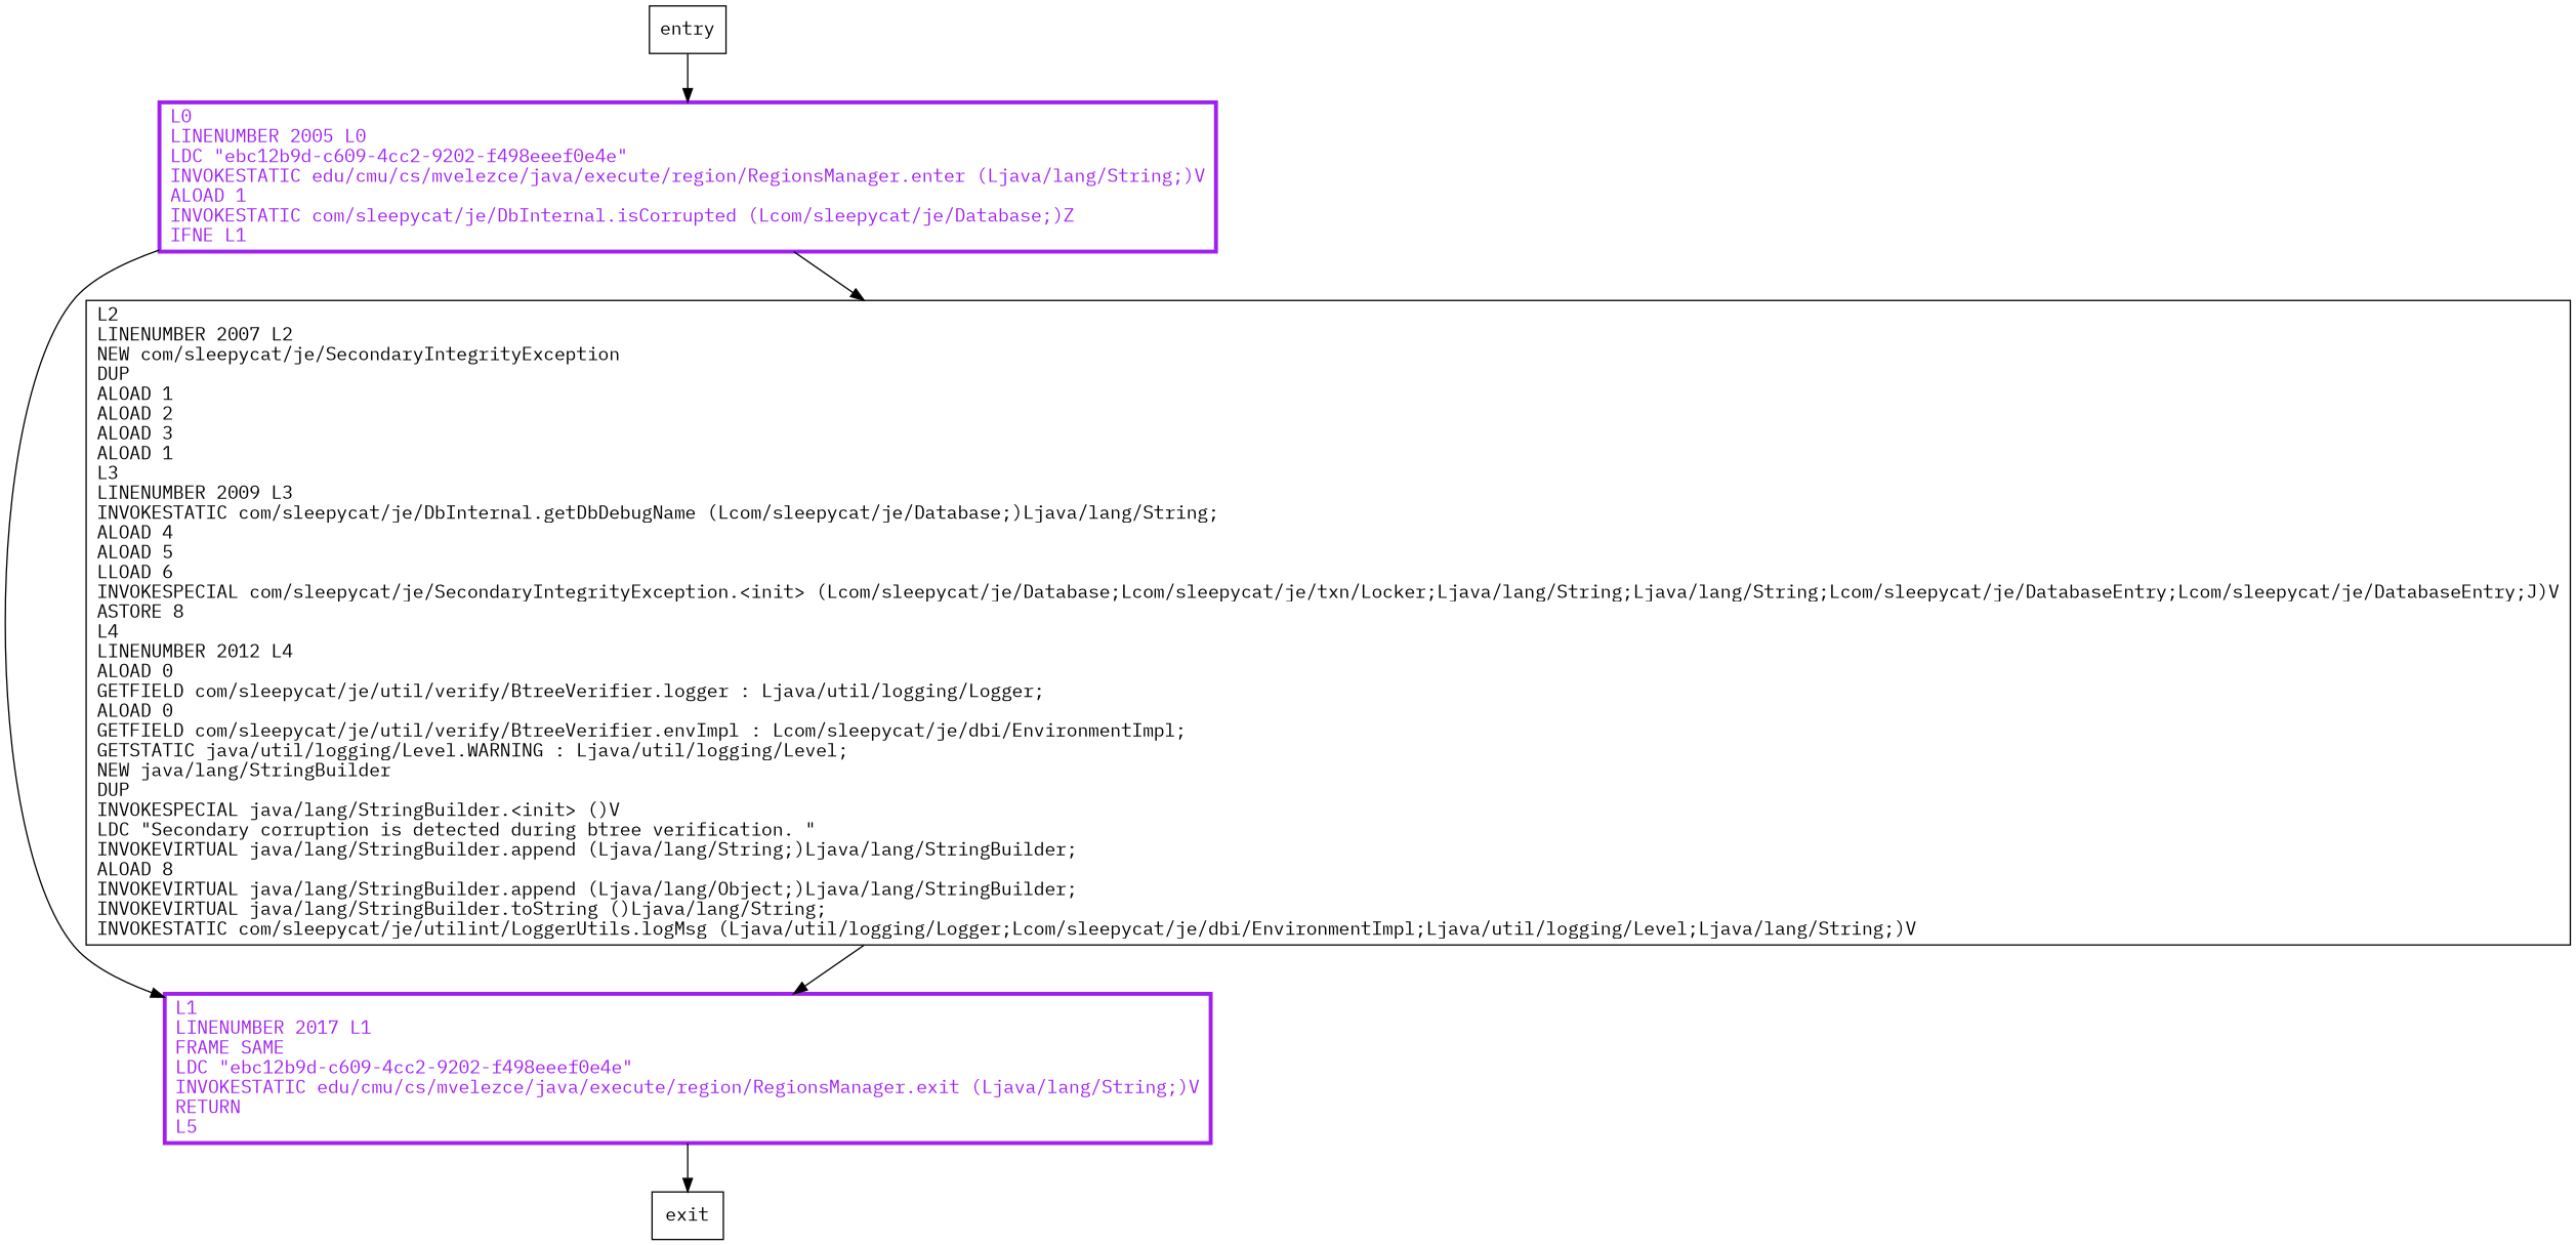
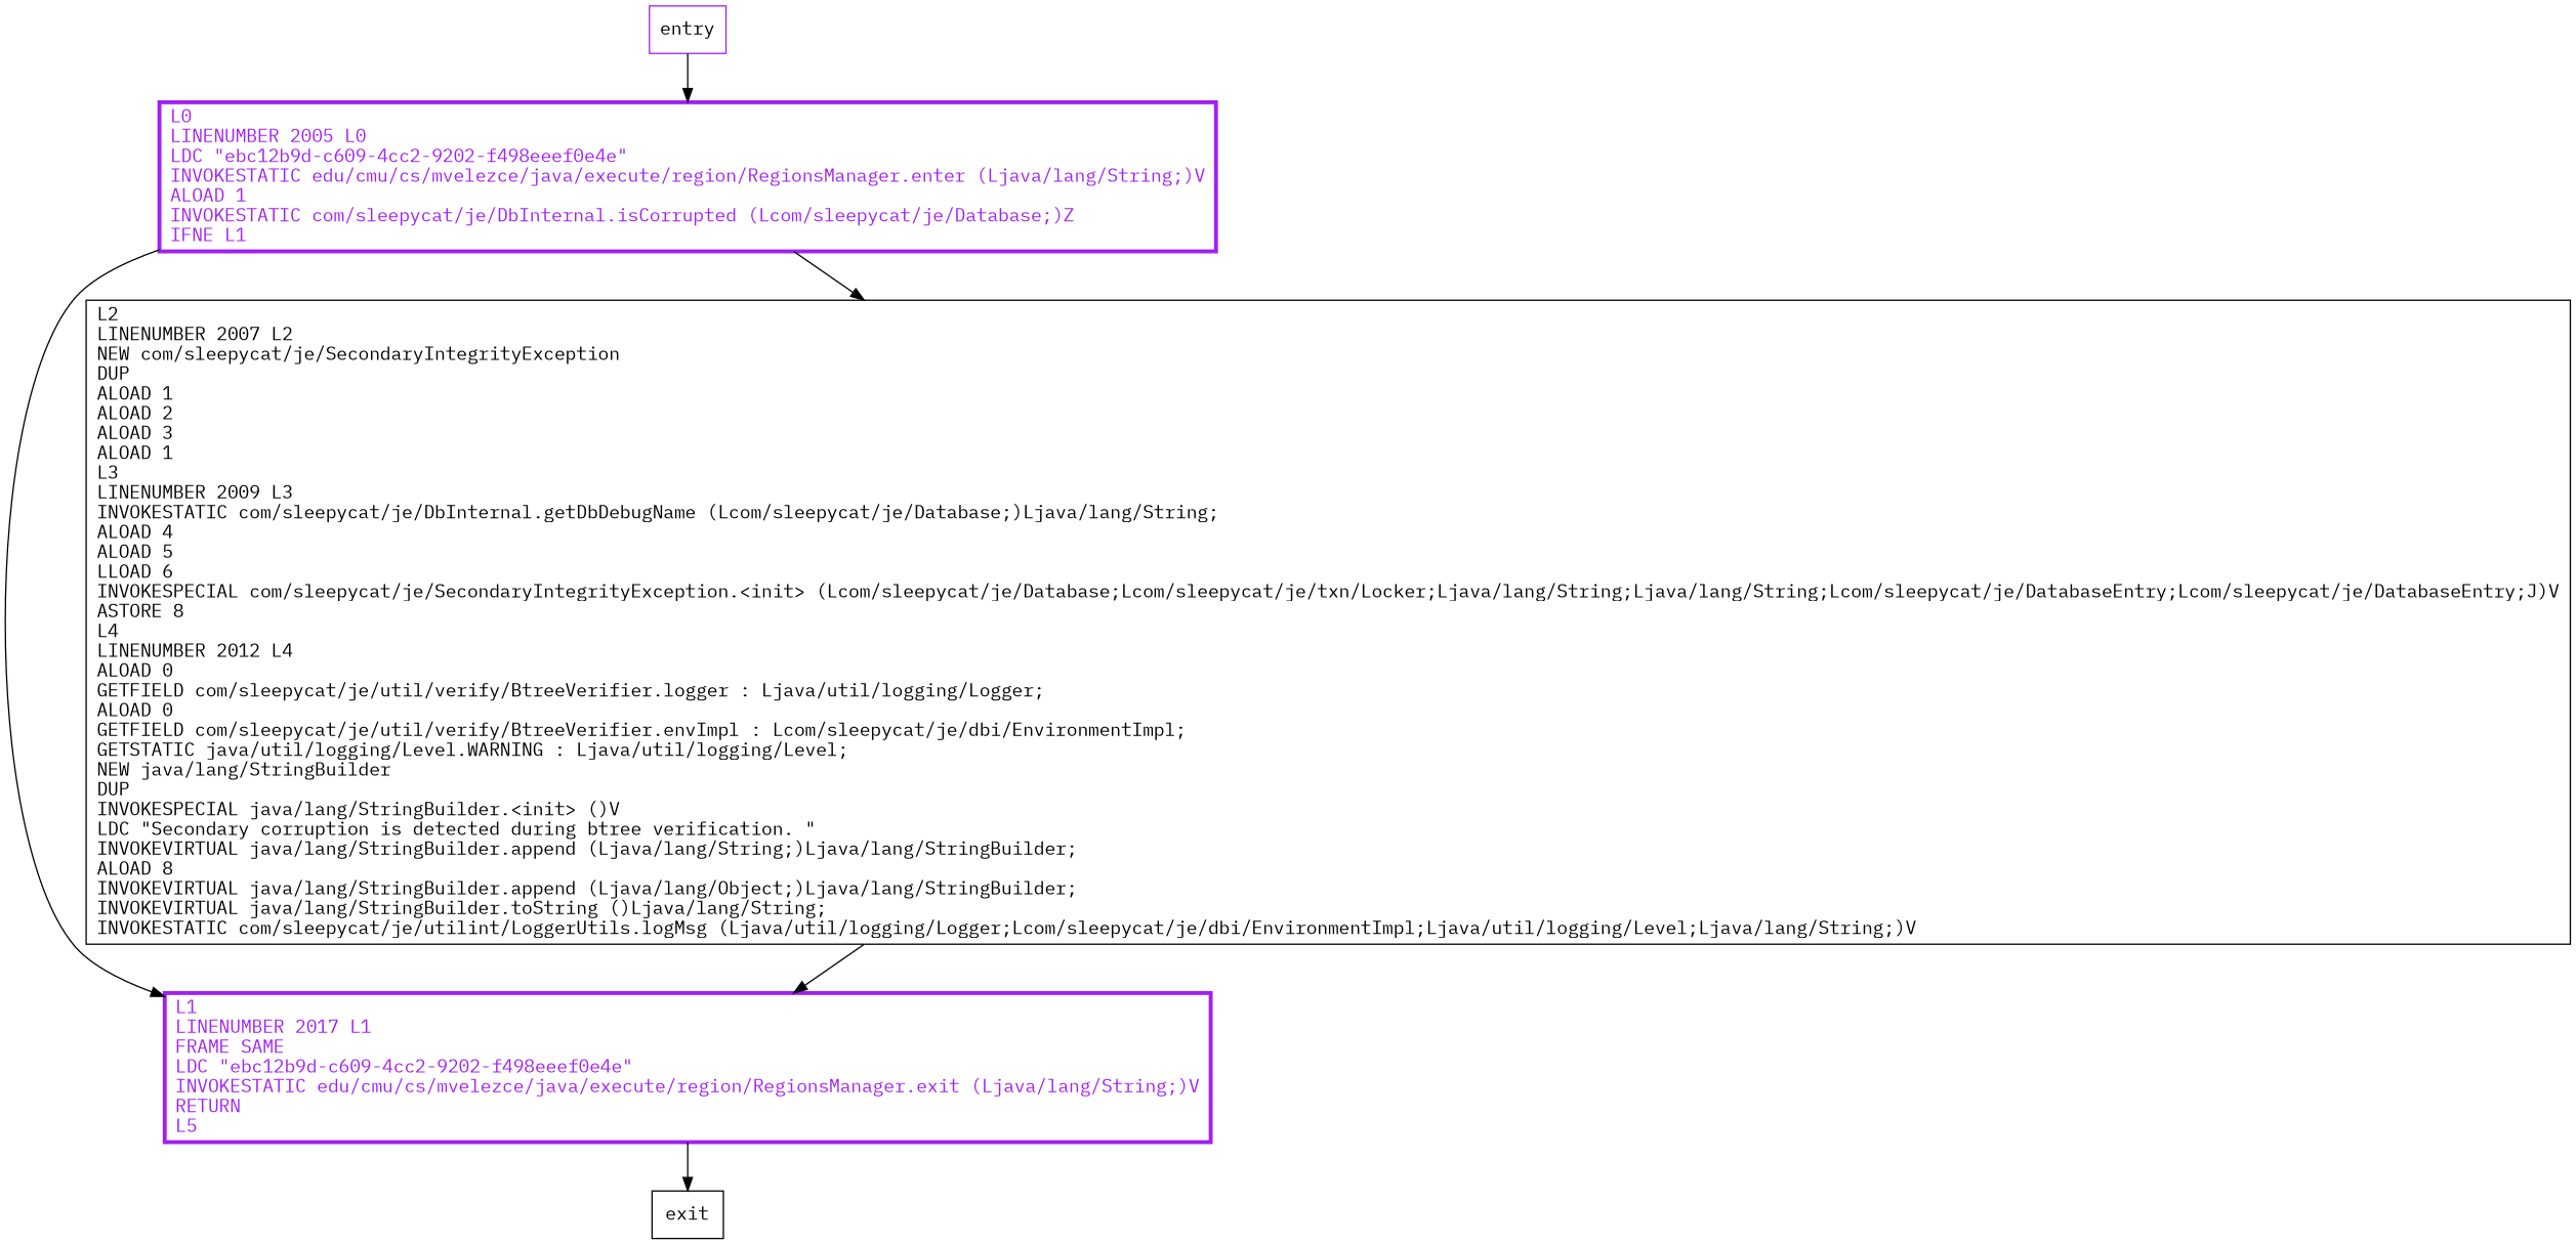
  digraph {
    fontname="IBM Plex Mono"
    node [shape=record fontname="IBM Plex Mono"]
    edge [fontname="IBM Plex Mono"]
    n1 [color=purple fontcolor=purple label="L1\lLINENUMBER 2017 L1\lFRAME SAME\lLDC \"ebc12b9d-c609-4cc2-9202-f498eeef0e4e\"\lINVOKESTATIC edu/cmu/cs/mvelezce/java/execute/region/RegionsManager.exit (Ljava/lang/String;)V\lRETURN\lL5\l" penwidth=3]
    exit
    n3 [color=purple fontcolor=purple label="L0\lLINENUMBER 2005 L0\lLDC \"ebc12b9d-c609-4cc2-9202-f498eeef0e4e\"\lINVOKESTATIC edu/cmu/cs/mvelezce/java/execute/region/RegionsManager.enter (Ljava/lang/String;)V\lALOAD 1\lINVOKESTATIC com/sleepycat/je/DbInternal.isCorrupted (Lcom/sleepycat/je/Database;)Z\lIFNE L1\l" penwidth=3]
    n4 [label="L2\lLINENUMBER 2007 L2\lNEW com/sleepycat/je/SecondaryIntegrityException\lDUP\lALOAD 1\lALOAD 2\lALOAD 3\lALOAD 1\lL3\lLINENUMBER 2009 L3\lINVOKESTATIC com/sleepycat/je/DbInternal.getDbDebugName (Lcom/sleepycat/je/Database;)Ljava/lang/String;\lALOAD 4\lALOAD 5\lLLOAD 6\lINVOKESPECIAL com/sleepycat/je/SecondaryIntegrityException.\<init\> (Lcom/sleepycat/je/Database;Lcom/sleepycat/je/txn/Locker;Ljava/lang/String;Ljava/lang/String;Lcom/sleepycat/je/DatabaseEntry;Lcom/sleepycat/je/DatabaseEntry;J)V\lASTORE 8\lL4\lLINENUMBER 2012 L4\lALOAD 0\lGETFIELD com/sleepycat/je/util/verify/BtreeVerifier.logger : Ljava/util/logging/Logger;\lALOAD 0\lGETFIELD com/sleepycat/je/util/verify/BtreeVerifier.envImpl : Lcom/sleepycat/je/dbi/EnvironmentImpl;\lGETSTATIC java/util/logging/Level.WARNING : Ljava/util/logging/Level;\lNEW java/lang/StringBuilder\lDUP\lINVOKESPECIAL java/lang/StringBuilder.\<init\> ()V\lLDC \"Secondary corruption is detected during btree verification. \"\lINVOKEVIRTUAL java/lang/StringBuilder.append (Ljava/lang/String;)Ljava/lang/StringBuilder;\lALOAD 8\lINVOKEVIRTUAL java/lang/StringBuilder.append (Ljava/lang/Object;)Ljava/lang/StringBuilder;\lINVOKEVIRTUAL java/lang/StringBuilder.toString ()Ljava/lang/String;\lINVOKESTATIC com/sleepycat/je/utilint/LoggerUtils.logMsg (Ljava/util/logging/Logger;Lcom/sleepycat/je/dbi/EnvironmentImpl;Ljava/util/logging/Level;Ljava/lang/String;)V\l"]
-   entry
+   entry [color=purple]
    n1 -> exit
    n3 -> n1
    n3 -> n4
    n4 -> n1
    entry -> n3
  }
